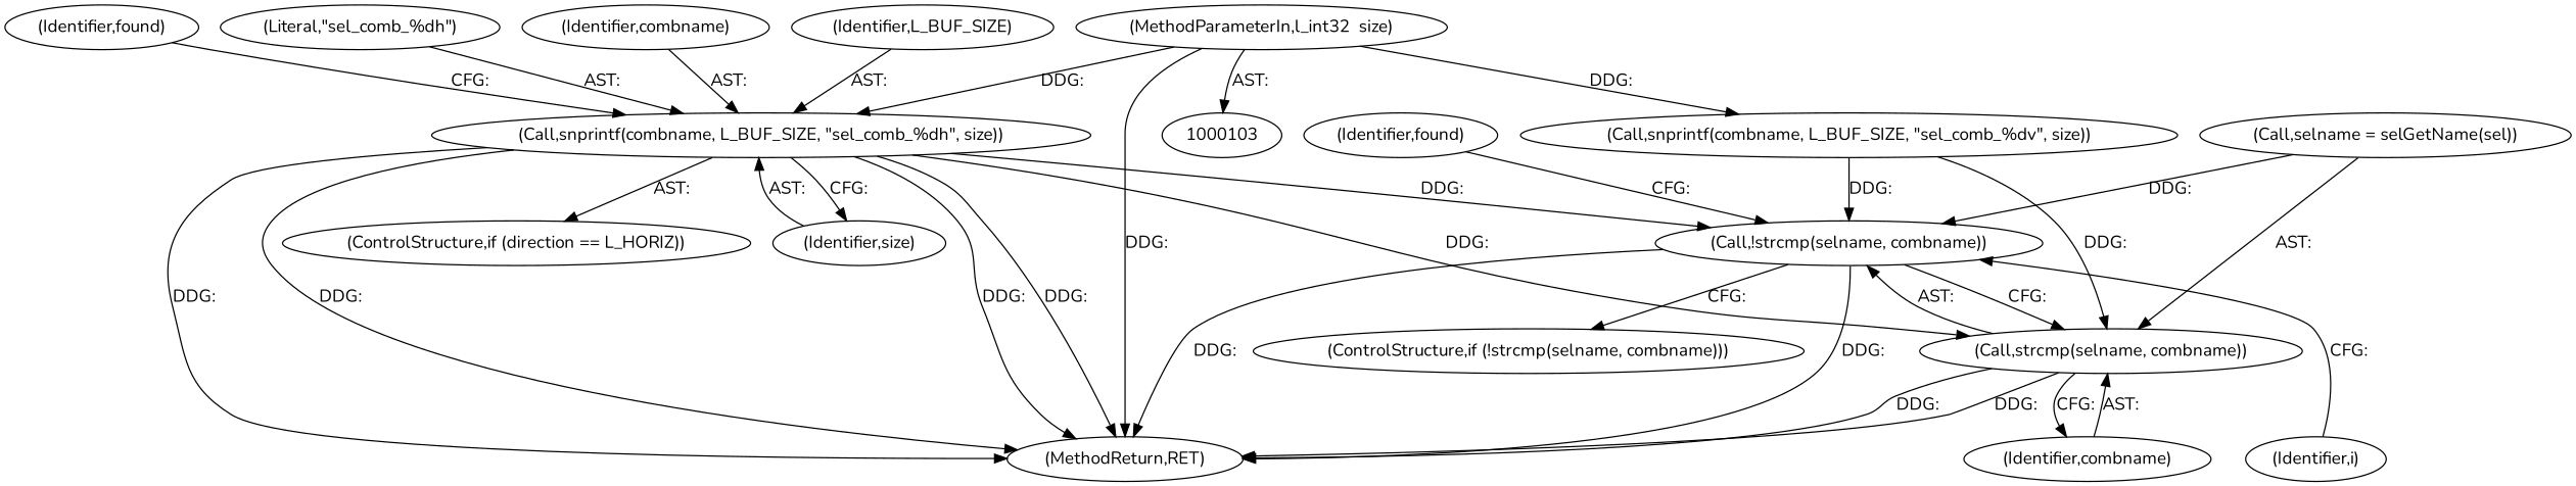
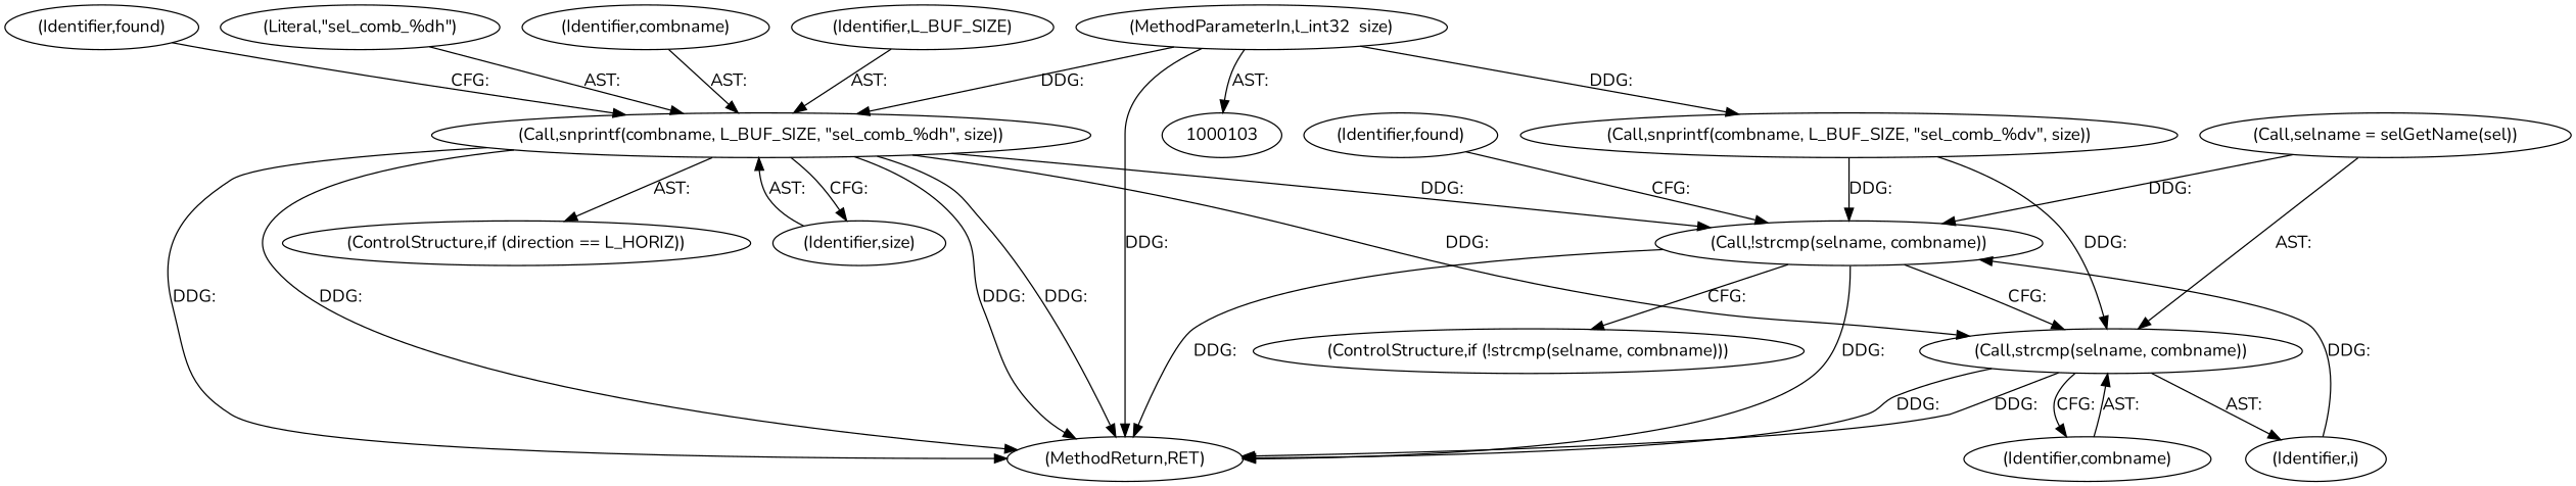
  digraph {
    fontname=Nunito
    node [fontname=Nunito]
    edge [fontname=Nunito]
    n1 [label="(Call,snprintf(combname, L_BUF_SIZE, \"sel_comb_%dh\", size))"]
    n2 [label="(Call,!strcmp(selname, combname))"]
    n3 [label="(Call,strcmp(selname, combname))"]
    n4 [label="(MethodReturn,RET)"]
    n5 [label="(ControlStructure,if (direction == L_HORIZ))"]
    n6 [label="(Identifier,size)"]
    n7 [label="(ControlStructure,if (!strcmp(selname, combname)))"]
    n8 [label="(Identifier,combname)"]
    n9 [label="(MethodParameterIn,l_int32  size)"]
    n10 [label="(Call,snprintf(combname, L_BUF_SIZE, \"sel_comb_%dv\", size))"]
    1000103
    n12 [label="(Literal,\"sel_comb_%dh\")"]
    n13 [label="(Identifier,found)"]
    n14 [label="(Identifier,combname)"]
    n15 [label="(Call,selname = selGetName(sel))"]
    n16 [label="(Identifier,i)"]
    n17 [label="(Identifier,L_BUF_SIZE)"]
    n18 [label="(Identifier,found)"]
    n1 -> n2 [label="DDG: "]
    n1 -> n3 [label="DDG: "]
    n1 -> n4 [label="DDG: "]
    n1 -> n4 [label="DDG: "]
    n1 -> n4 [label="DDG: "]
    n1 -> n4 [label="DDG: "]
    n1 -> n5 [label="AST: "]
    n1 -> n6 [label="CFG: "]
    n2 -> n3 [label="CFG: "]
    n2 -> n4 [label="DDG: "]
    n2 -> n4 [label="DDG: "]
    n2 -> n7 [label="CFG: "]
-   n3 -> n2 [label="AST: "]
+   n3 -> n16 [label="AST: "]
    n3 -> n4 [label="DDG: "]
    n3 -> n4 [label="DDG: "]
    n3 -> n8 [label="CFG: "]
    n6 -> n1 [label="AST: "]
    n8 -> n3 [label="AST: "]
    n9 -> n1 [label="DDG: "]
    n9 -> n4 [label="DDG: "]
    n9 -> n10 [label="DDG: "]
    n9 -> 1000103 [label="AST: "]
    n10 -> n2 [label="DDG: "]
    n10 -> n3 [label="DDG: "]
    n12 -> n1 [label="AST: "]
    n13 -> n2 [label="CFG: "]
    n14 -> n1 [label="AST: "]
    n15 -> n2 [label="DDG: "]
    n15 -> n3 [label="AST: "]
-   n16 -> n2 [label="CFG: "]
+   n16 -> n2 [label="DDG: "]
    n17 -> n1 [label="AST: "]
    n18 -> n1 [label="CFG: "]
  }
